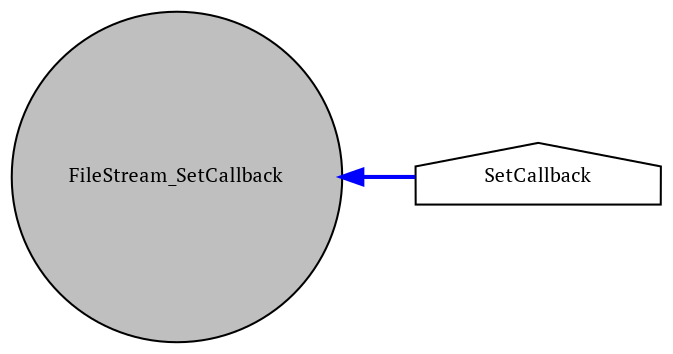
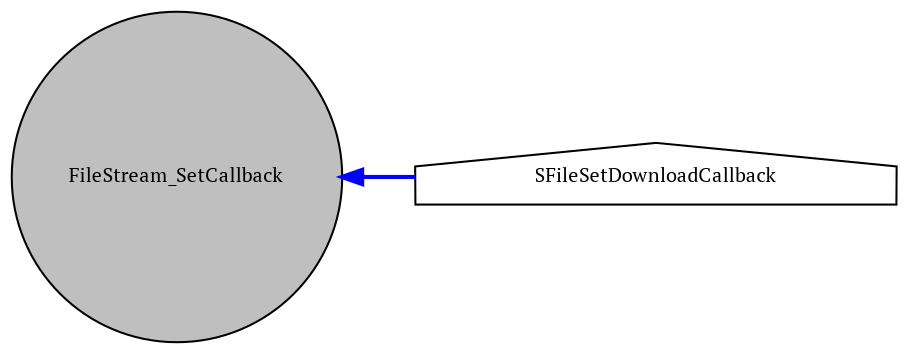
  digraph {
    rankdir=LR
    fontname="PT Serif"
    node [color=black fontname="PT Serif" fontsize=10 style=filled]
    n1 [fillcolor=grey75 fontcolor=black height=0.2 label=FileStream_SetCallback shape=circle width=0.4]
-   n2 [fillcolor=white height=0.2 label=SetCallback shape=house width=0.4]
+   n2 [fillcolor=white height=0.2 label=SFileSetDownloadCallback shape=house width=0.4]
    n1 -> n2 [color=blue dir=back fontname="PT Serif" fontsize=10 labelfontname=Helvetica labelfontsize=10 style=bold]
  }
